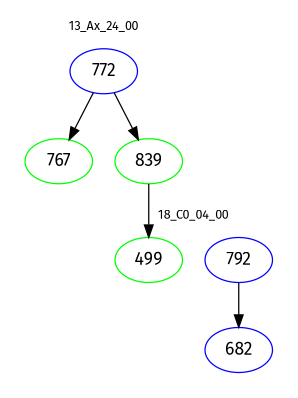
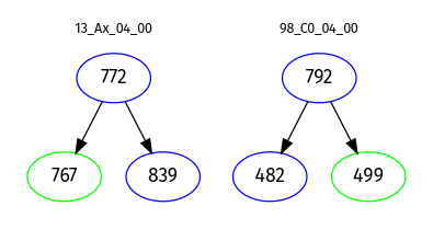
  digraph {
    fontname="Fira Sans"
    node [color=blue fontname="Fira Sans"]
    edge [color=black fontname="Fira Sans"]
    n1 [label=772]
    n2 [color=green label=767]
-   n3 [color=green label=839]
+   n3 [label=839]
    n4 [label=792]
-   n5 [label=682]
+   n5 [label=482]
    n6 [color=green label=499]
    subgraph cluster_1 {
      color=white
      fontsize=10
-     label="13_Ax_24_00"
+     label="13_Ax_04_00"
      n1
      n2
      n3
    }
    subgraph cluster_2 {
      color=white
      fontsize=10
-     label="18_C0_04_00"
+     label="98_C0_04_00"
      n4
      n5
      n6
    }
    n1 -> n2
    n1 -> n3
    n4 -> n5
-   n3 -> n6
+   n4 -> n6
  }
